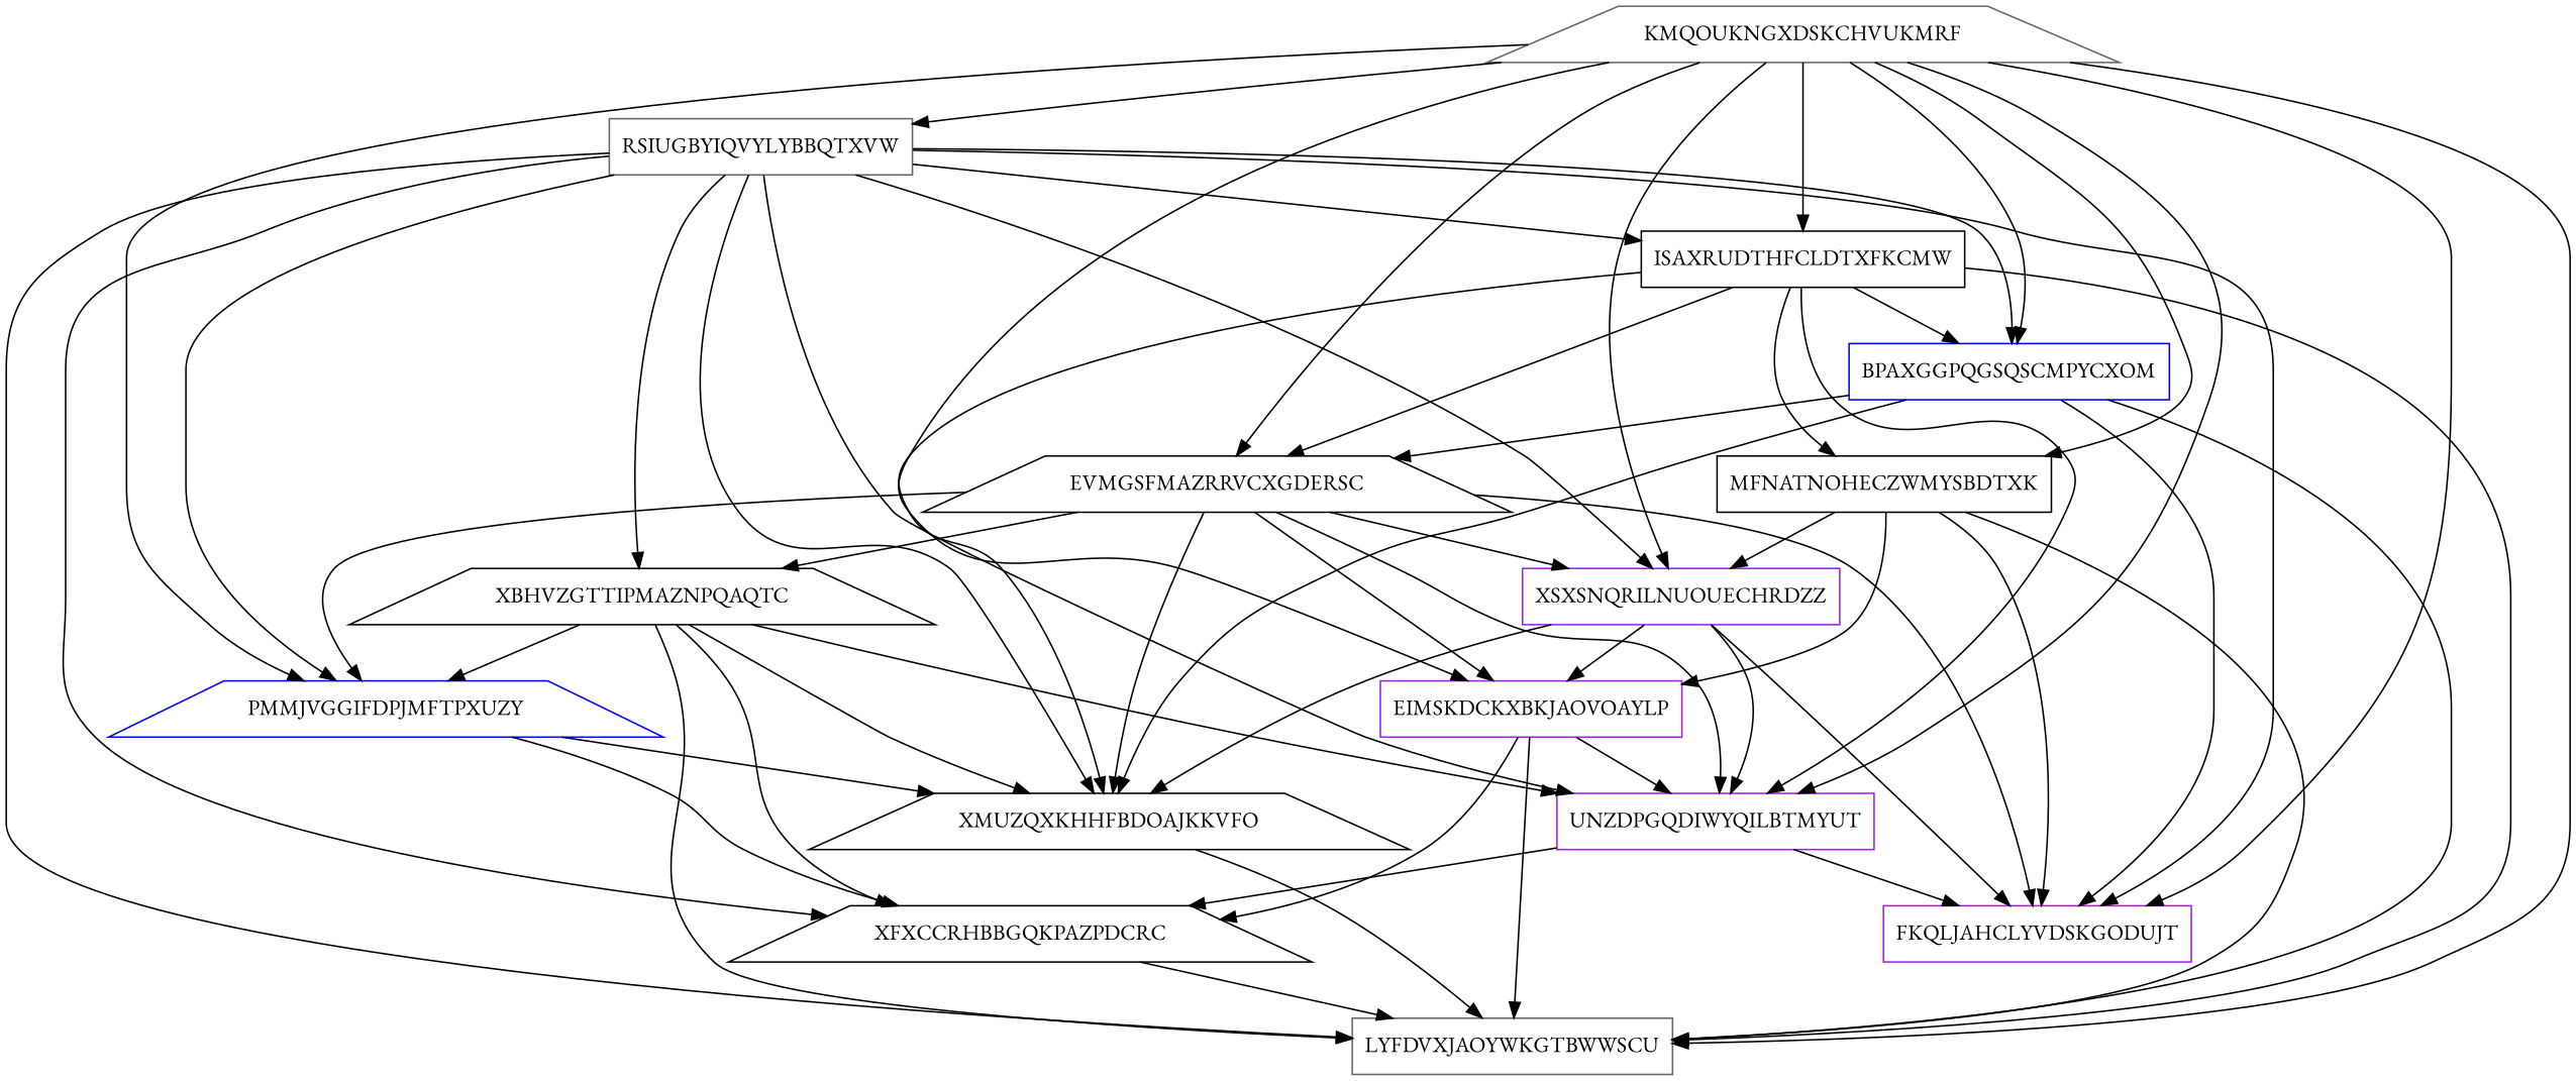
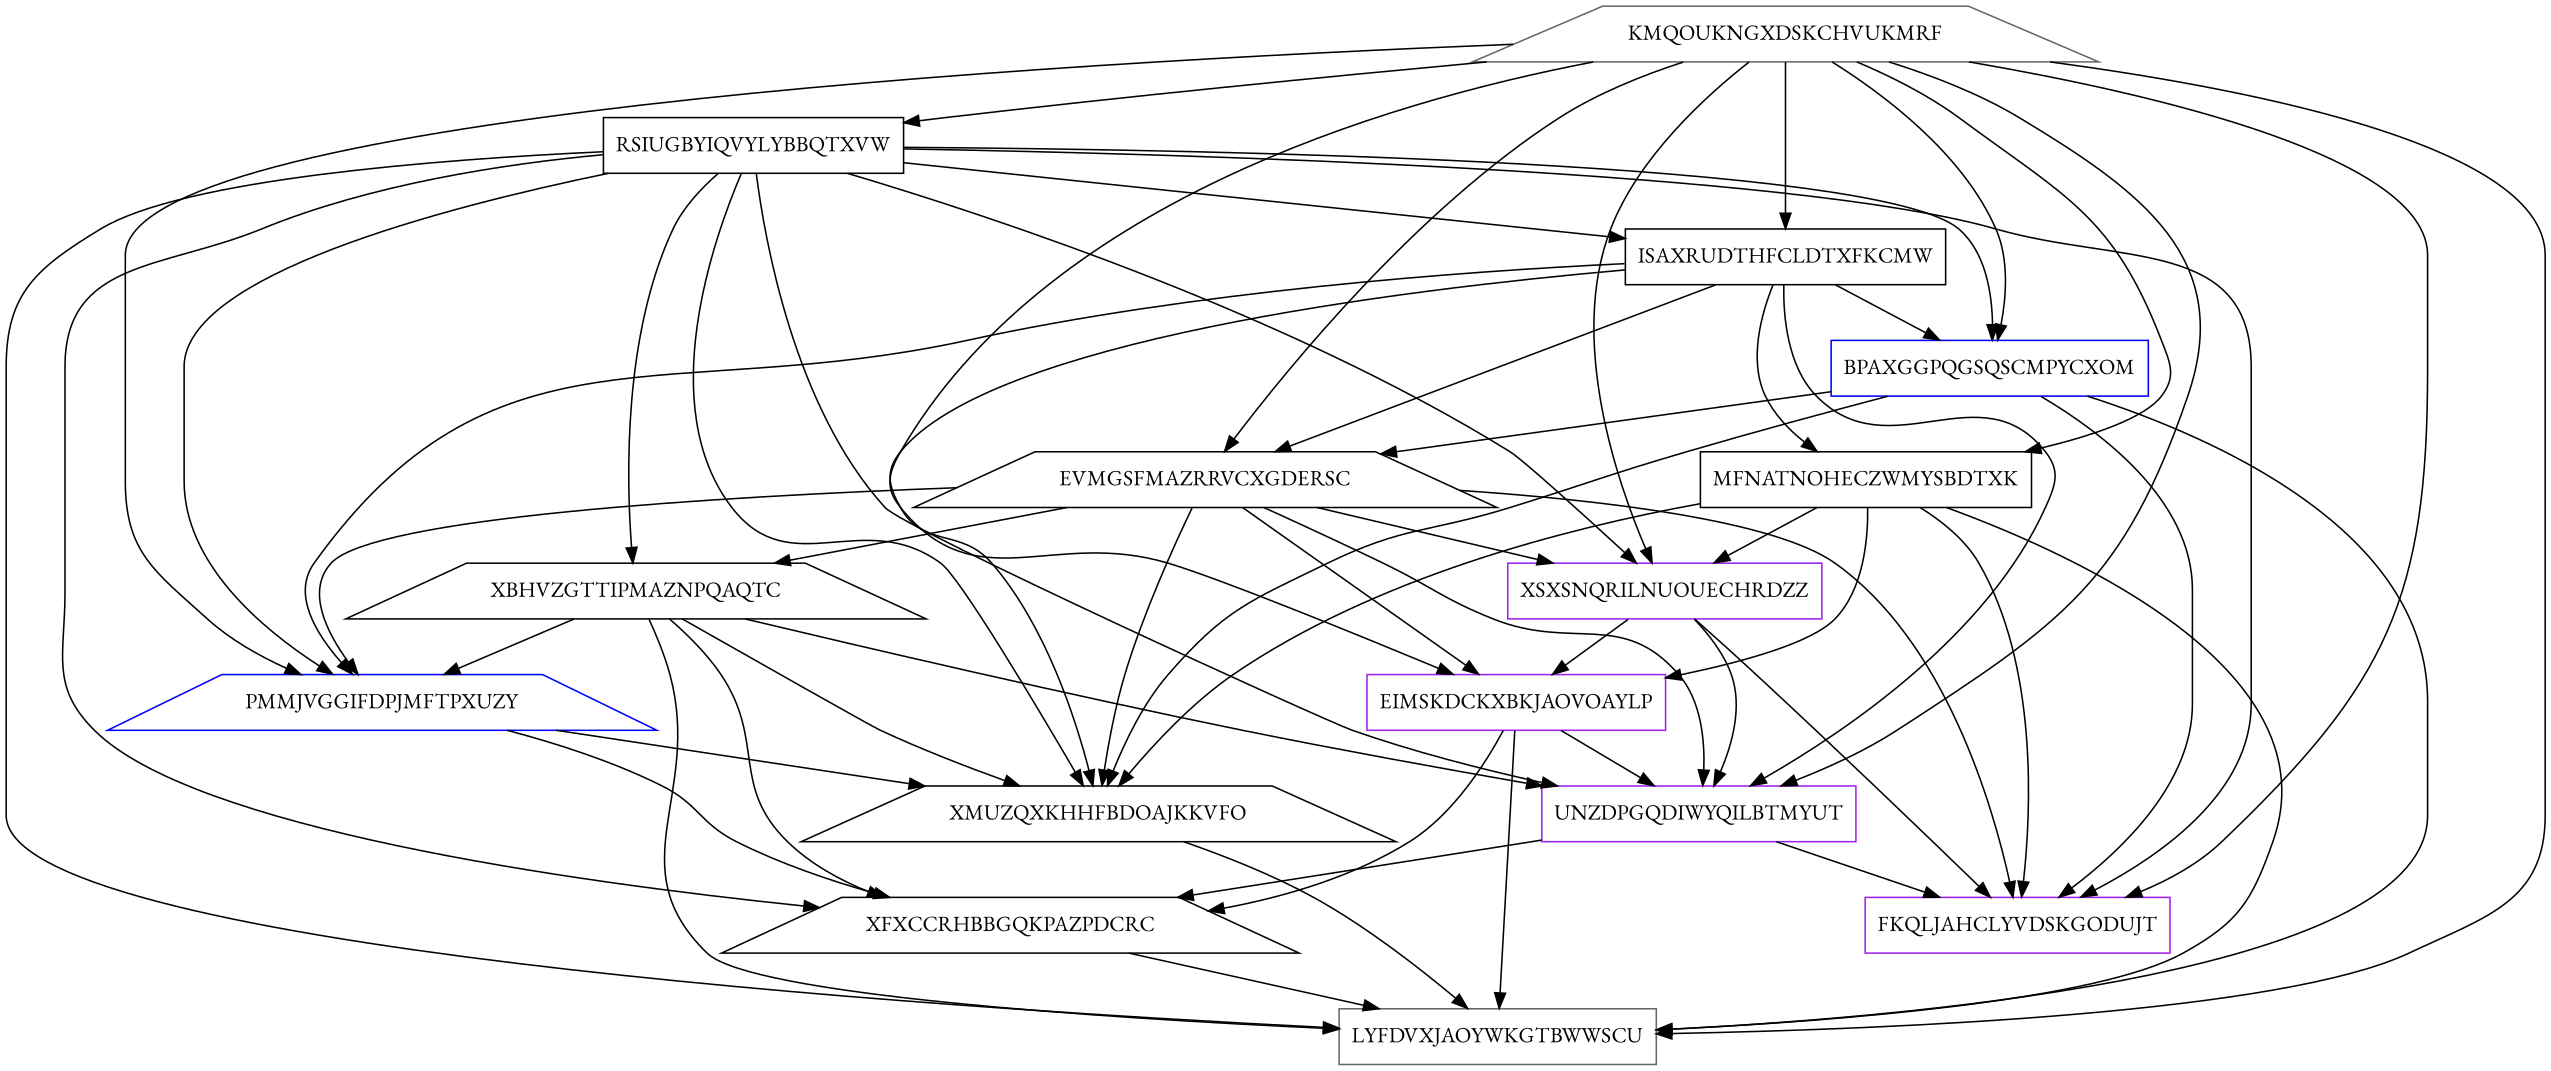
  digraph {
    fontname="EB Garamond"
    node [Weight=13 color=black fontname="EB Garamond" shape=box]
    edge [Weight=11 fontname="EB Garamond"]
    KMQOUKNGXDSKCHVUKMRF [Weight=16 color=gray40 shape=trapezium]
-   RSIUGBYIQVYLYBBQTXVW [Weight=11 color=gray40]
+   RSIUGBYIQVYLYBBQTXVW [Weight=11]
    ISAXRUDTHFCLDTXFKCMW [Weight=17]
    BPAXGGPQGSQSCMPYCXOM [Weight=19 color=blue]
    EVMGSFMAZRRVCXGDERSC [Weight=19 shape=trapezium]
    MFNATNOHECZWMYSBDTXK
    XSXSNQRILNUOUECHRDZZ [Weight=15 color=purple]
    PMMJVGGIFDPJMFTPXUZY [color=blue shape=trapezium]
    EIMSKDCKXBKJAOVOAYLP [Weight=12 color=purple]
    UNZDPGQDIWYQILBTMYUT [Weight=11 color=purple]
    FKQLJAHCLYVDSKGODUJT [Weight=17 color=purple]
    LYFDVXJAOYWKGTBWWSCU [Weight=15 color=gray40]
    XFXCCRHBBGQKPAZPDCRC [Weight=15 shape=trapezium]
    XBHVZGTTIPMAZNPQAQTC [shape=trapezium]
    XMUZQXKHHFBDOAJKKVFO [Weight=14 shape=trapezium]
    KMQOUKNGXDSKCHVUKMRF -> RSIUGBYIQVYLYBBQTXVW [Weight=20]
    KMQOUKNGXDSKCHVUKMRF -> ISAXRUDTHFCLDTXFKCMW [Weight=13]
    KMQOUKNGXDSKCHVUKMRF -> BPAXGGPQGSQSCMPYCXOM
    KMQOUKNGXDSKCHVUKMRF -> EVMGSFMAZRRVCXGDERSC [Weight=19]
    KMQOUKNGXDSKCHVUKMRF -> MFNATNOHECZWMYSBDTXK [Weight=10]
    KMQOUKNGXDSKCHVUKMRF -> XSXSNQRILNUOUECHRDZZ [Weight=19]
    KMQOUKNGXDSKCHVUKMRF -> PMMJVGGIFDPJMFTPXUZY [Weight=10]
    KMQOUKNGXDSKCHVUKMRF -> EIMSKDCKXBKJAOVOAYLP [Weight=15]
    KMQOUKNGXDSKCHVUKMRF -> UNZDPGQDIWYQILBTMYUT
    KMQOUKNGXDSKCHVUKMRF -> FKQLJAHCLYVDSKGODUJT [Weight=15]
    KMQOUKNGXDSKCHVUKMRF -> LYFDVXJAOYWKGTBWWSCU [Weight=20]
    RSIUGBYIQVYLYBBQTXVW -> ISAXRUDTHFCLDTXFKCMW [Weight=16]
    RSIUGBYIQVYLYBBQTXVW -> BPAXGGPQGSQSCMPYCXOM [Weight=16]
    RSIUGBYIQVYLYBBQTXVW -> XSXSNQRILNUOUECHRDZZ [Weight=13]
    RSIUGBYIQVYLYBBQTXVW -> PMMJVGGIFDPJMFTPXUZY [Weight=20]
    RSIUGBYIQVYLYBBQTXVW -> UNZDPGQDIWYQILBTMYUT [Weight=10]
    RSIUGBYIQVYLYBBQTXVW -> FKQLJAHCLYVDSKGODUJT
    RSIUGBYIQVYLYBBQTXVW -> LYFDVXJAOYWKGTBWWSCU [Weight=15]
    RSIUGBYIQVYLYBBQTXVW -> XFXCCRHBBGQKPAZPDCRC [Weight=16]
    RSIUGBYIQVYLYBBQTXVW -> XBHVZGTTIPMAZNPQAQTC [Weight=16]
    RSIUGBYIQVYLYBBQTXVW -> XMUZQXKHHFBDOAJKKVFO
    ISAXRUDTHFCLDTXFKCMW -> BPAXGGPQGSQSCMPYCXOM [Weight=14]
    ISAXRUDTHFCLDTXFKCMW -> EVMGSFMAZRRVCXGDERSC [Weight=15]
    ISAXRUDTHFCLDTXFKCMW -> MFNATNOHECZWMYSBDTXK [Weight=13]
-   ISAXRUDTHFCLDTXFKCMW -> LYFDVXJAOYWKGTBWWSCU [Weight=13]
+   ISAXRUDTHFCLDTXFKCMW -> PMMJVGGIFDPJMFTPXUZY [Weight=13]
    ISAXRUDTHFCLDTXFKCMW -> UNZDPGQDIWYQILBTMYUT [Weight=20]
    ISAXRUDTHFCLDTXFKCMW -> XMUZQXKHHFBDOAJKKVFO [Weight=13]
    BPAXGGPQGSQSCMPYCXOM -> EVMGSFMAZRRVCXGDERSC [Weight=12]
    BPAXGGPQGSQSCMPYCXOM -> FKQLJAHCLYVDSKGODUJT [Weight=12]
    BPAXGGPQGSQSCMPYCXOM -> LYFDVXJAOYWKGTBWWSCU [Weight=18]
    BPAXGGPQGSQSCMPYCXOM -> XMUZQXKHHFBDOAJKKVFO [Weight=10]
    EVMGSFMAZRRVCXGDERSC -> XSXSNQRILNUOUECHRDZZ
    EVMGSFMAZRRVCXGDERSC -> PMMJVGGIFDPJMFTPXUZY [Weight=14]
    EVMGSFMAZRRVCXGDERSC -> EIMSKDCKXBKJAOVOAYLP [Weight=17]
    EVMGSFMAZRRVCXGDERSC -> UNZDPGQDIWYQILBTMYUT [Weight=10]
    EVMGSFMAZRRVCXGDERSC -> FKQLJAHCLYVDSKGODUJT [Weight=12]
    EVMGSFMAZRRVCXGDERSC -> XBHVZGTTIPMAZNPQAQTC [Weight=14]
    EVMGSFMAZRRVCXGDERSC -> XMUZQXKHHFBDOAJKKVFO
    MFNATNOHECZWMYSBDTXK -> XSXSNQRILNUOUECHRDZZ [Weight=10]
    MFNATNOHECZWMYSBDTXK -> EIMSKDCKXBKJAOVOAYLP [Weight=19]
    MFNATNOHECZWMYSBDTXK -> FKQLJAHCLYVDSKGODUJT [Weight=12]
    MFNATNOHECZWMYSBDTXK -> LYFDVXJAOYWKGTBWWSCU [Weight=14]
-   XSXSNQRILNUOUECHRDZZ -> XMUZQXKHHFBDOAJKKVFO
+   MFNATNOHECZWMYSBDTXK -> XMUZQXKHHFBDOAJKKVFO
    XSXSNQRILNUOUECHRDZZ -> EIMSKDCKXBKJAOVOAYLP [Weight=12]
    XSXSNQRILNUOUECHRDZZ -> UNZDPGQDIWYQILBTMYUT
    XSXSNQRILNUOUECHRDZZ -> FKQLJAHCLYVDSKGODUJT [Weight=14]
    PMMJVGGIFDPJMFTPXUZY -> XFXCCRHBBGQKPAZPDCRC [Weight=19]
    PMMJVGGIFDPJMFTPXUZY -> XMUZQXKHHFBDOAJKKVFO
    EIMSKDCKXBKJAOVOAYLP -> UNZDPGQDIWYQILBTMYUT [Weight=18]
    EIMSKDCKXBKJAOVOAYLP -> LYFDVXJAOYWKGTBWWSCU [Weight=14]
    EIMSKDCKXBKJAOVOAYLP -> XFXCCRHBBGQKPAZPDCRC [Weight=15]
    UNZDPGQDIWYQILBTMYUT -> FKQLJAHCLYVDSKGODUJT [Weight=10]
    UNZDPGQDIWYQILBTMYUT -> XFXCCRHBBGQKPAZPDCRC [Weight=19]
    XFXCCRHBBGQKPAZPDCRC -> LYFDVXJAOYWKGTBWWSCU [Weight=13]
    XBHVZGTTIPMAZNPQAQTC -> PMMJVGGIFDPJMFTPXUZY [Weight=17]
    XBHVZGTTIPMAZNPQAQTC -> UNZDPGQDIWYQILBTMYUT [Weight=17]
    XBHVZGTTIPMAZNPQAQTC -> LYFDVXJAOYWKGTBWWSCU [Weight=16]
    XBHVZGTTIPMAZNPQAQTC -> XFXCCRHBBGQKPAZPDCRC [Weight=15]
    XBHVZGTTIPMAZNPQAQTC -> XMUZQXKHHFBDOAJKKVFO
    XMUZQXKHHFBDOAJKKVFO -> LYFDVXJAOYWKGTBWWSCU [Weight=12]
  }
